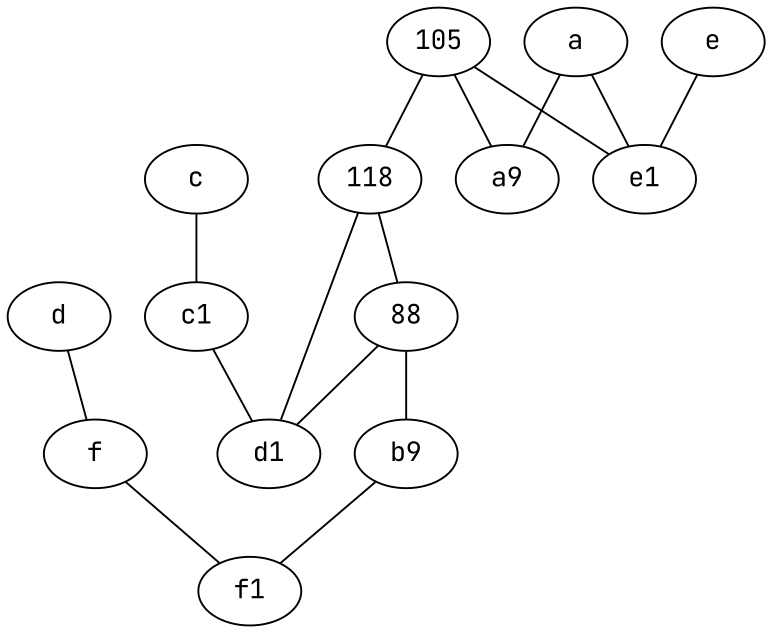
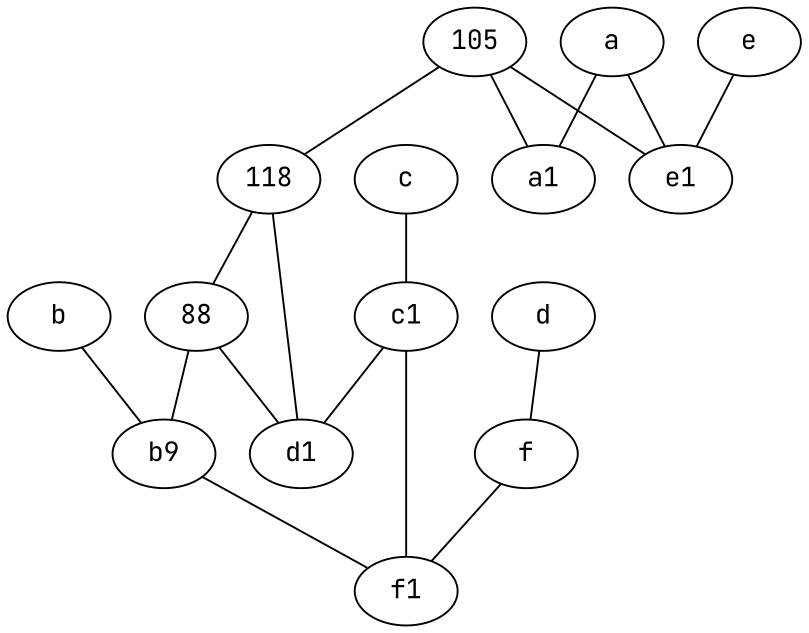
  graph {
    fontname="JetBrains Mono"
    node [fontname="JetBrains Mono" labelfontsize=50]
    edge [fontname="JetBrains Mono"]
    88
    d1
    n3 [label=b9]
    f1
    e
    e1
+   b
    d
    f
    105
-   a1 [label=a9]
+   a1
    118
    c1
    a
    c
    88 -- d1
    88 -- n3
    n3 -- f1
    e -- e1
+   b -- n3
    d -- f
    f -- f1
    105 -- e1
    105 -- a1
    105 -- 118
    118 -- 88
    118 -- d1
    c1 -- d1
+   c1 -- f1
    a -- e1
    a -- a1
    c -- c1
  }
